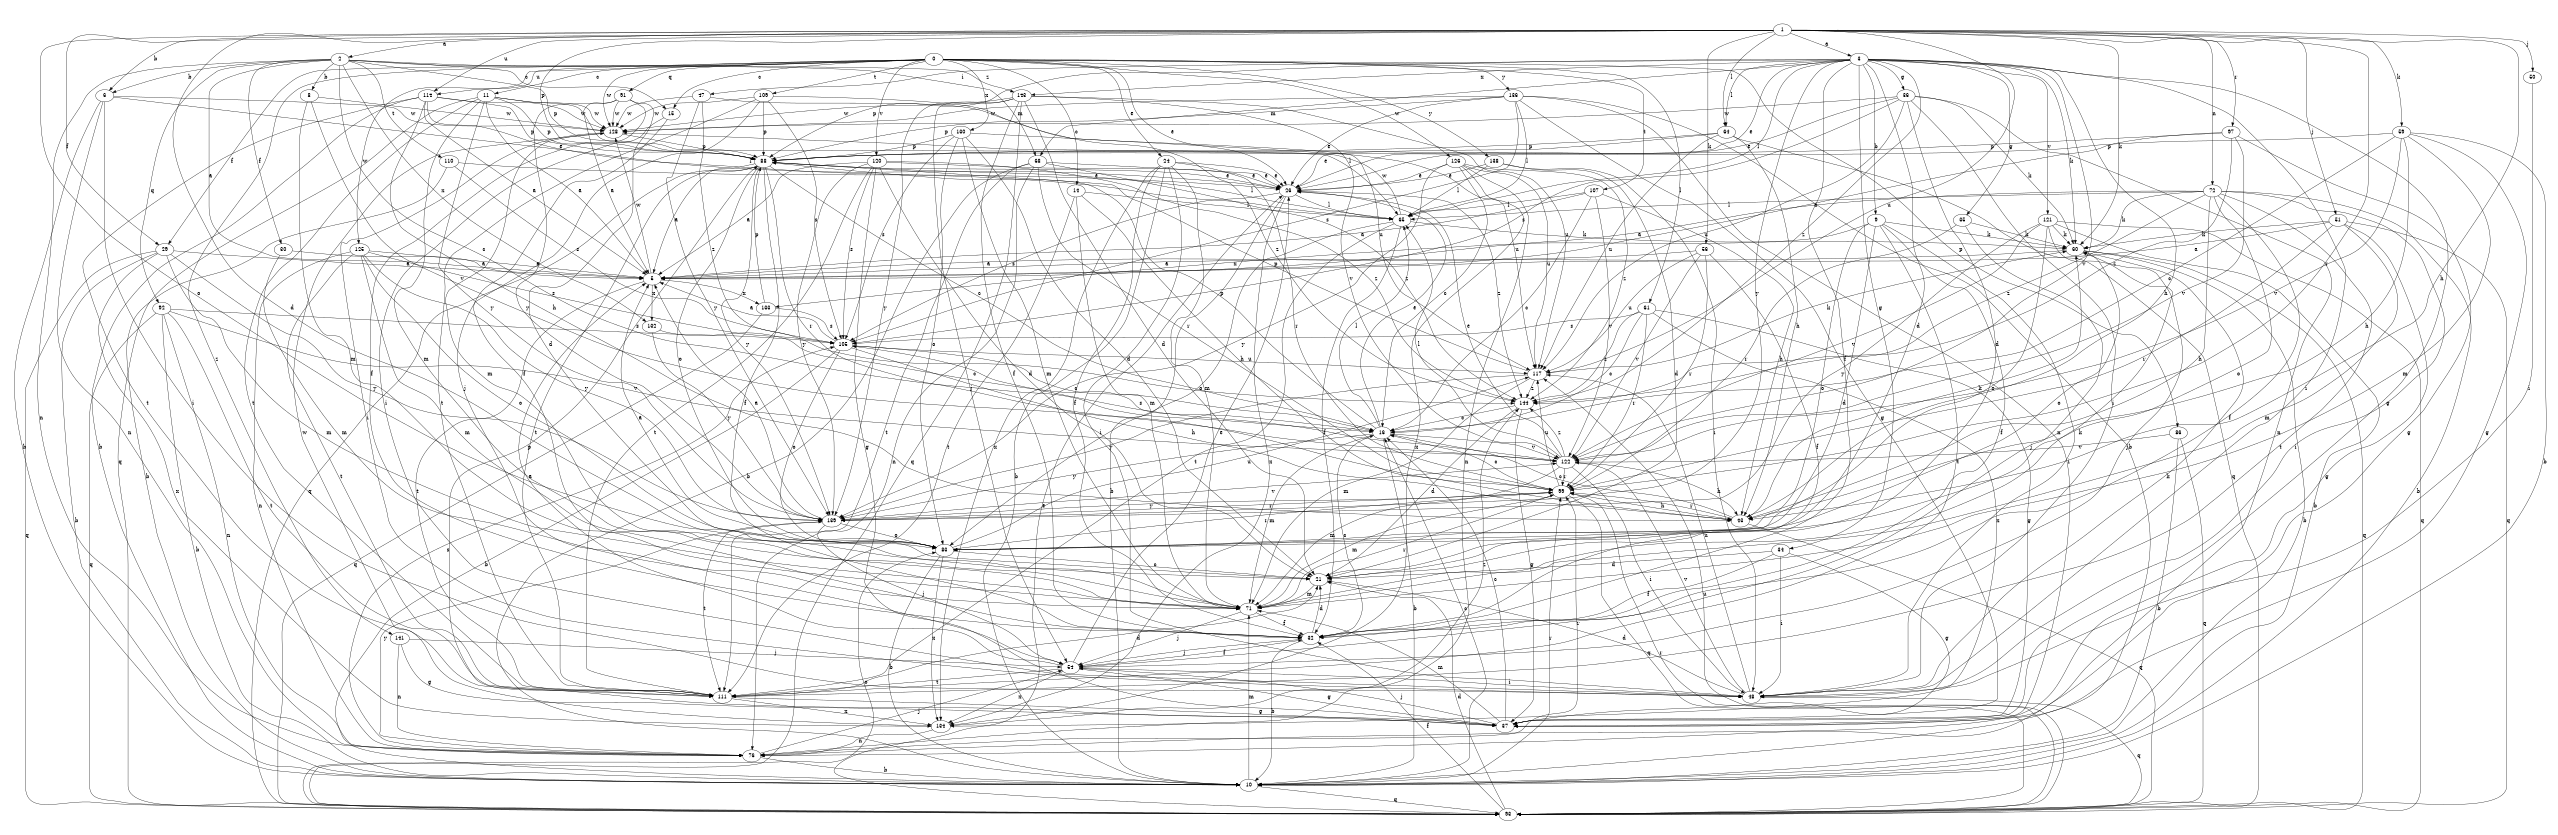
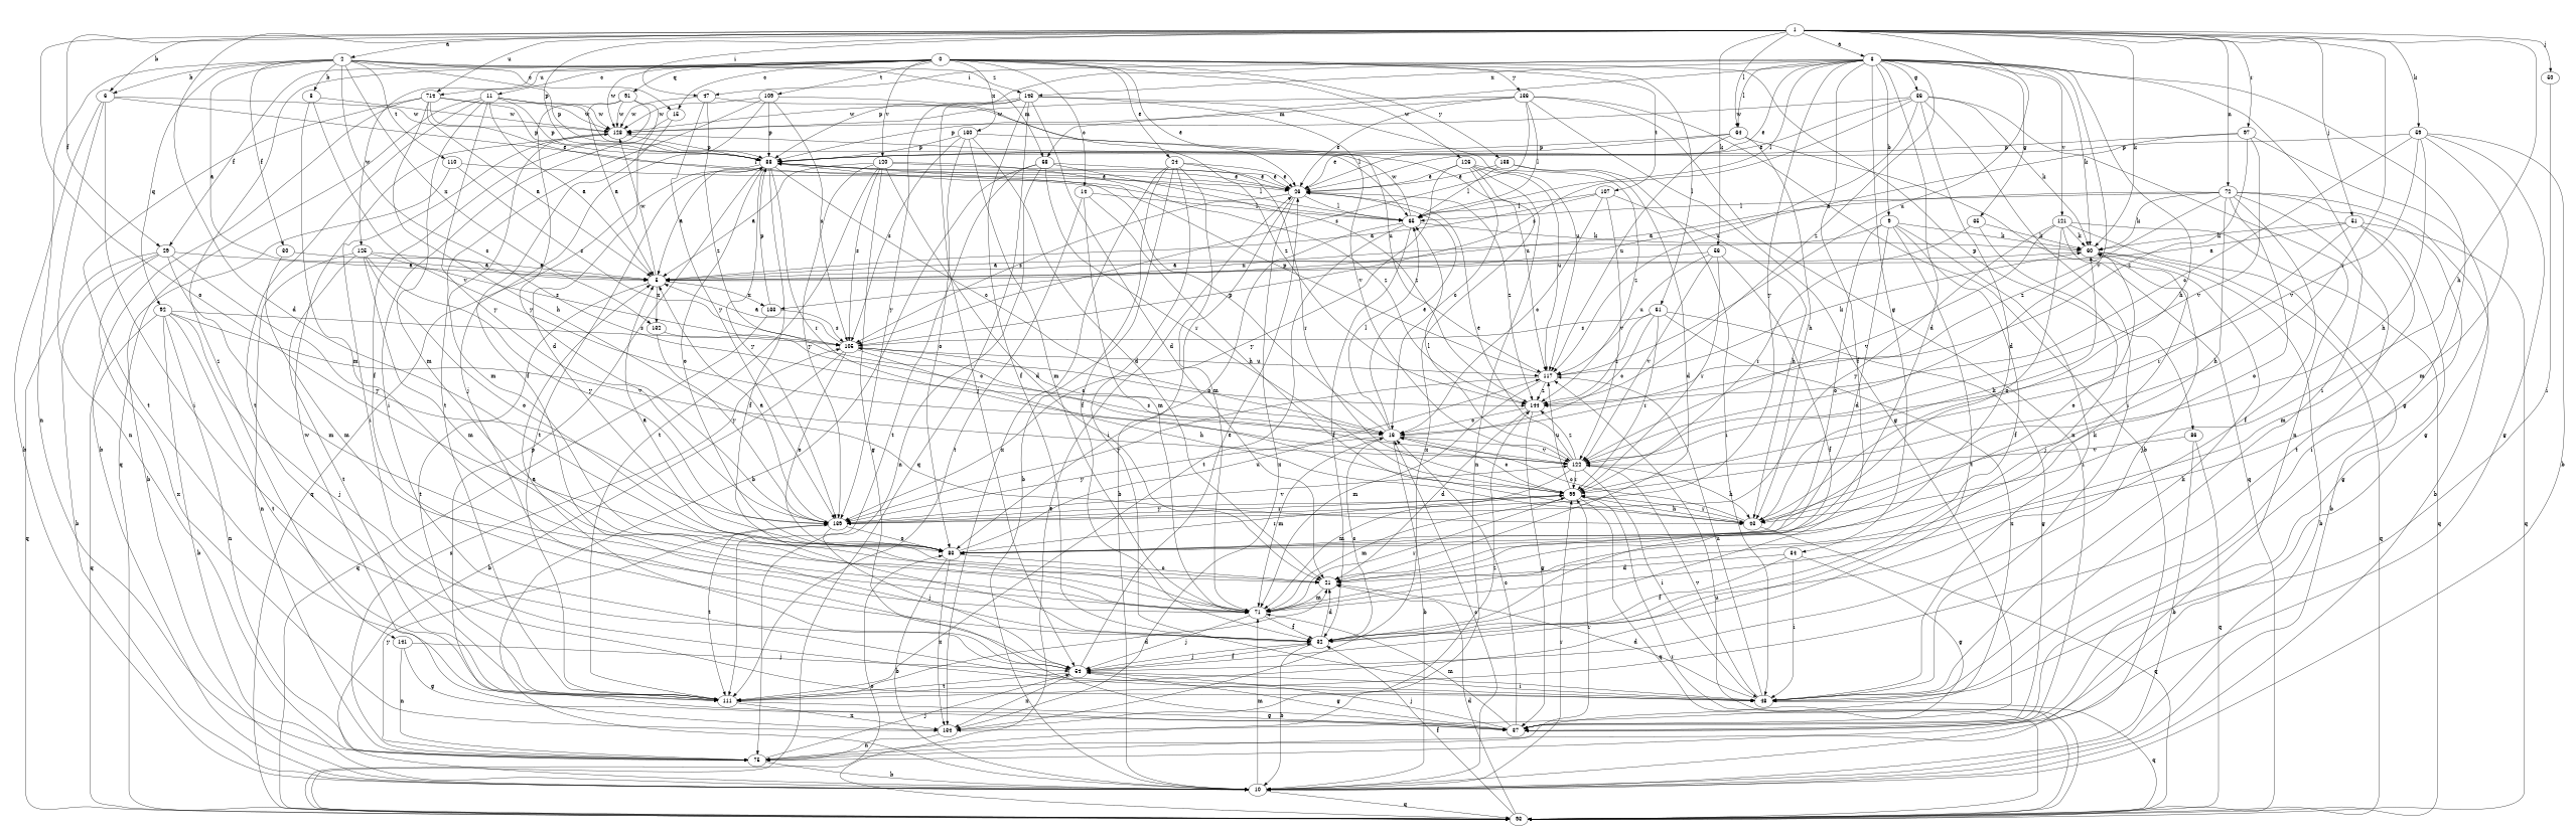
  strict digraph {
    0
    11
    14
    15
    24
    26
    29
    61
    86
    91
    107
    109
-   114
+   114 [label=714]
    120
    125
    126
    128
    130
    136
    138
    141
    88
    5
    65
    139
    111
    71
    93
    43
    32
    48
    99
    10
    134
    144
    105
    16
    37
    122
    21
    54
    83
-   76
+   76 [label=75]
    117
    1
    2
    3
    6
    47
    50
    51
    56
    59
    60
    64
    72
    97
    8
    30
    68
    92
    110
    132
    143
    9
    34
    35
    36
    121
    133
    0 -> 11 [label=c]
    0 -> 14 [label=c]
    0 -> 15 [label=c]
    0 -> 24 [label=e]
    0 -> 26 [label=e]
    0 -> 29 [label=f]
    0 -> 61 [label=l]
    0 -> 86 [label=p]
    0 -> 91 [label=q]
    0 -> 107 [label=t]
    0 -> 109 [label=t]
    0 -> 114 [label=u]
    0 -> 120 [label=v]
    0 -> 125 [label=w]
    0 -> 126 [label=w]
    0 -> 128 [label=w]
    0 -> 130 [label=x]
    0 -> 136 [label=y]
    0 -> 138 [label=y]
    0 -> 141 [label=z]
    11 -> 128 [label=w]
    11 -> 88 [label=p]
    11 -> 5 [label=a]
    11 -> 65 [label=l]
    11 -> 139 [label=y]
    11 -> 111 [label=t]
    11 -> 71 [label=m]
    11 -> 93 [label=q]
    14 -> 65 [label=l]
    14 -> 111 [label=t]
    14 -> 71 [label=m]
    14 -> 43 [label=h]
    15 -> 32 [label=f]
    15 -> 48 [label=i]
    24 -> 26 [label=e]
    24 -> 71 [label=m]
    24 -> 32 [label=f]
    24 -> 48 [label=i]
    24 -> 99 [label=r]
    24 -> 10 [label=b]
    24 -> 134 [label=x]
    26 -> 65 [label=l]
    26 -> 10 [label=b]
    26 -> 134 [label=x]
    26 -> 144 [label=z]
    26 -> 105 [label=s]
    29 -> 5 [label=a]
    29 -> 139 [label=y]
    29 -> 71 [label=m]
    29 -> 93 [label=q]
    29 -> 10 [label=b]
    29 -> 134 [label=x]
    61 -> 99 [label=r]
    61 -> 134 [label=x]
    61 -> 144 [label=z]
    61 -> 105 [label=s]
    61 -> 16 [label=c]
    61 -> 37 [label=g]
    86 -> 93 [label=q]
    86 -> 10 [label=b]
    86 -> 122 [label=v]
    91 -> 128 [label=w]
    91 -> 5 [label=a]
    91 -> 139 [label=y]
    91 -> 32 [label=f]
    91 -> 21 [label=d]
    107 -> 5 [label=a]
    107 -> 65 [label=l]
    107 -> 43 [label=h]
    107 -> 16 [label=c]
    107 -> 122 [label=v]
    109 -> 128 [label=w]
    109 -> 88 [label=p]
    109 -> 111 [label=t]
    109 -> 144 [label=z]
    109 -> 105 [label=s]
    109 -> 54 [label=j]
    114 -> 128 [label=w]
    114 -> 88 [label=p]
    114 -> 5 [label=a]
    114 -> 65 [label=l]
    114 -> 111 [label=t]
    114 -> 43 [label=h]
    114 -> 10 [label=b]
    120 -> 26 [label=e]
    120 -> 5 [label=a]
    120 -> 139 [label=y]
    120 -> 111 [label=t]
    120 -> 144 [label=z]
    120 -> 105 [label=s]
    120 -> 37 [label=g]
    120 -> 21 [label=d]
    125 -> 5 [label=a]
    125 -> 139 [label=y]
    125 -> 111 [label=t]
    125 -> 71 [label=m]
    125 -> 105 [label=s]
    125 -> 83 [label=o]
    125 -> 76 [label=n]
    126 -> 26 [label=e]
    126 -> 139 [label=y]
    126 -> 134 [label=x]
    126 -> 144 [label=z]
    126 -> 16 [label=c]
    126 -> 76 [label=n]
    126 -> 117 [label=u]
    128 -> 88 [label=p]
    128 -> 71 [label=m]
    128 -> 48 [label=i]
    130 -> 88 [label=p]
    130 -> 71 [label=m]
    130 -> 105 [label=s]
    130 -> 21 [label=d]
    130 -> 83 [label=o]
    130 -> 117 [label=u]
    136 -> 26 [label=e]
    136 -> 128 [label=w]
    136 -> 88 [label=p]
    136 -> 65 [label=l]
    136 -> 10 [label=b]
    136 -> 105 [label=s]
    136 -> 37 [label=g]
    136 -> 76 [label=n]
    138 -> 26 [label=e]
    138 -> 65 [label=l]
    138 -> 48 [label=i]
    138 -> 21 [label=d]
    141 -> 37 [label=g]
    141 -> 54 [label=j]
    141 -> 76 [label=n]
    88 -> 26 [label=e]
    88 -> 5 [label=a]
    88 -> 65 [label=l]
    88 -> 139 [label=y]
    88 -> 111 [label=t]
    88 -> 93 [label=q]
    88 -> 32 [label=f]
    88 -> 99 [label=r]
    88 -> 16 [label=c]
    88 -> 83 [label=o]
    5 -> 128 [label=w]
    5 -> 111 [label=t]
    5 -> 132 [label=x]
    5 -> 133 [label=x]
    65 -> 128 [label=w]
    65 -> 111 [label=t]
    65 -> 32 [label=f]
    65 -> 83 [label=o]
    65 -> 60 [label=k]
    139 -> 5 [label=a]
    139 -> 111 [label=t]
    139 -> 99 [label=r]
    139 -> 122 [label=v]
    139 -> 54 [label=j]
    139 -> 83 [label=o]
    111 -> 134 [label=x]
    111 -> 37 [label=g]
    111 -> 21 [label=d]
    71 -> 32 [label=f]
    71 -> 99 [label=r]
    71 -> 54 [label=j]
    71 -> 60 [label=k]
    93 -> 26 [label=e]
    93 -> 32 [label=f]
    93 -> 99 [label=r]
    93 -> 21 [label=d]
    93 -> 83 [label=o]
    93 -> 117 [label=u]
    43 -> 93 [label=q]
    43 -> 99 [label=r]
    43 -> 16 [label=c]
    43 -> 60 [label=k]
    32 -> 10 [label=b]
    32 -> 16 [label=c]
    32 -> 21 [label=d]
    32 -> 54 [label=j]
    48 -> 93 [label=q]
    48 -> 122 [label=v]
    48 -> 21 [label=d]
    48 -> 117 [label=u]
    48 -> 60 [label=k]
    99 -> 139 [label=y]
    99 -> 71 [label=m]
    99 -> 93 [label=q]
    99 -> 43 [label=h]
    99 -> 16 [label=c]
    99 -> 117 [label=u]
    10 -> 71 [label=m]
    10 -> 93 [label=q]
    10 -> 99 [label=r]
    10 -> 16 [label=c]
    134 -> 128 [label=w]
    134 -> 144 [label=z]
    134 -> 76 [label=n]
    144 -> 16 [label=c]
    144 -> 37 [label=g]
    144 -> 21 [label=d]
    105 -> 5 [label=a]
    105 -> 43 [label=h]
    105 -> 10 [label=b]
    105 -> 16 [label=c]
    105 -> 83 [label=o]
    105 -> 117 [label=u]
    16 -> 26 [label=e]
    16 -> 88 [label=p]
    16 -> 65 [label=l]
    16 -> 139 [label=y]
    16 -> 71 [label=m]
    16 -> 10 [label=b]
    16 -> 122 [label=v]
    37 -> 88 [label=p]
    37 -> 71 [label=m]
    37 -> 16 [label=c]
    37 -> 54 [label=j]
    122 -> 26 [label=e]
    122 -> 65 [label=l]
    122 -> 71 [label=m]
    122 -> 43 [label=h]
    122 -> 48 [label=i]
    122 -> 99 [label=r]
    122 -> 144 [label=z]
    122 -> 105 [label=s]
    21 -> 71 [label=m]
    54 -> 26 [label=e]
    54 -> 5 [label=a]
    54 -> 111 [label=t]
    54 -> 32 [label=f]
    54 -> 48 [label=i]
    54 -> 134 [label=x]
    54 -> 37 [label=g]
    83 -> 5 [label=a]
    83 -> 99 [label=r]
    83 -> 10 [label=b]
    83 -> 134 [label=x]
    83 -> 21 [label=c]
    83 -> 117 [label=u]
    76 -> 139 [label=y]
    76 -> 99 [label=r]
    76 -> 10 [label=b]
    76 -> 105 [label=s]
    76 -> 54 [label=j]
    117 -> 88 [label=p]
    117 -> 139 [label=y]
    117 -> 71 [label=m]
    117 -> 144 [label=z]
    117 -> 60 [label=k]
    1 -> 29 [label=f]
    1 -> 114 [label=u]
    1 -> 88 [label=p]
    1 -> 43 [label=h]
    1 -> 99 [label=r]
    1 -> 21 [label=d]
    1 -> 83 [label=o]
    1 -> 117 [label=u]
    1 -> 2 [label=a]
    1 -> 3 [label=a]
    1 -> 6 [label=b]
+   1 -> 47 [label=i]
    1 -> 50 [label=j]
    1 -> 51 [label=j]
    1 -> 56 [label=k]
    1 -> 59 [label=k]
    1 -> 60 [label=k]
    1 -> 64 [label=l]
    1 -> 72 [label=n]
    1 -> 97 [label=r]
    2 -> 15 [label=c]
    2 -> 88 [label=p]
    2 -> 5 [label=a]
    2 -> 16 [label=c]
    2 -> 76 [label=n]
    2 -> 6 [label=b]
    2 -> 8 [label=b]
    2 -> 30 [label=f]
    2 -> 68 [label=m]
    2 -> 92 [label=q]
    2 -> 110 [label=t]
    2 -> 132 [label=x]
    2 -> 143 [label=z]
    3 -> 26 [label=e]
    3 -> 88 [label=p]
    3 -> 65 [label=l]
    3 -> 139 [label=y]
    3 -> 43 [label=h]
    3 -> 32 [label=f]
    3 -> 48 [label=i]
    3 -> 144 [label=z]
    3 -> 37 [label=g]
    3 -> 122 [label=v]
    3 -> 21 [label=d]
    3 -> 47 [label=i]
    3 -> 60 [label=k]
    3 -> 64 [label=l]
    3 -> 68 [label=m]
    3 -> 143 [label=x]
    3 -> 9 [label=b]
    3 -> 34 [label=g]
    3 -> 35 [label=g]
    3 -> 36 [label=g]
    3 -> 121 [label=v]
    6 -> 26 [label=e]
    6 -> 128 [label=w]
    6 -> 48 [label=i]
    6 -> 10 [label=b]
    6 -> 76 [label=n]
    47 -> 128 [label=w]
    47 -> 139 [label=y]
    47 -> 144 [label=z]
    47 -> 117 [label=u]
    50 -> 48 [label=i]
    51 -> 5 [label=a]
    51 -> 71 [label=m]
    51 -> 93 [label=q]
    51 -> 99 [label=r]
    51 -> 37 [label=g]
    51 -> 60 [label=k]
    56 -> 5 [label=a]
    56 -> 32 [label=f]
    56 -> 99 [label=r]
    56 -> 122 [label=v]
    56 -> 117 [label=u]
    59 -> 88 [label=p]
    59 -> 71 [label=m]
    59 -> 43 [label=h]
    59 -> 10 [label=b]
    59 -> 16 [label=c]
    59 -> 37 [label=g]
    59 -> 122 [label=v]
    60 -> 5 [label=a]
    60 -> 93 [label=q]
    60 -> 10 [label=b]
    60 -> 83 [label=o]
    64 -> 26 [label=e]
    64 -> 88 [label=p]
    64 -> 93 [label=q]
    64 -> 43 [label=h]
    64 -> 117 [label=u]
    72 -> 5 [label=a]
    72 -> 65 [label=l]
    72 -> 111 [label=t]
    72 -> 43 [label=h]
    72 -> 32 [label=f]
    72 -> 48 [label=i]
    72 -> 10 [label=b]
    72 -> 144 [label=z]
    72 -> 83 [label=o]
    72 -> 60 [label=k]
    97 -> 88 [label=p]
    97 -> 5 [label=a]
    97 -> 144 [label=z]
    97 -> 37 [label=g]
    97 -> 122 [label=v]
    8 -> 128 [label=w]
    8 -> 71 [label=m]
    8 -> 122 [label=v]
    30 -> 5 [label=a]
    30 -> 71 [label=m]
    68 -> 26 [label=e]
    68 -> 111 [label=t]
    68 -> 99 [label=r]
    68 -> 10 [label=b]
    68 -> 144 [label=z]
    68 -> 76 [label=n]
    92 -> 111 [label=t]
    92 -> 93 [label=q]
    92 -> 10 [label=b]
    92 -> 105 [label=s]
    92 -> 122 [label=v]
+   92 -> 54 [label=j]
    92 -> 76 [label=n]
    110 -> 26 [label=e]
    110 -> 10 [label=b]
    110 -> 105 [label=s]
    132 -> 139 [label=y]
    132 -> 16 [label=c]
    143 -> 128 [label=w]
    143 -> 139 [label=y]
    143 -> 93 [label=q]
    143 -> 32 [label=f]
    143 -> 122 [label=v]
    143 -> 21 [label=d]
    143 -> 54 [label=j]
    143 -> 117 [label=u]
    9 -> 111 [label=t]
    9 -> 32 [label=f]
    9 -> 48 [label=i]
    9 -> 21 [label=d]
    9 -> 83 [label=o]
    9 -> 60 [label=k]
    9 -> 133 [label=x]
    34 -> 32 [label=f]
    34 -> 48 [label=i]
    34 -> 37 [label=g]
    34 -> 21 [label=d]
    35 -> 99 [label=r]
    35 -> 54 [label=j]
    35 -> 60 [label=k]
    36 -> 26 [label=e]
    36 -> 128 [label=w]
    36 -> 48 [label=i]
    36 -> 105 [label=s]
    36 -> 21 [label=d]
    36 -> 76 [label=n]
    36 -> 117 [label=u]
    36 -> 60 [label=k]
    121 -> 139 [label=y]
    121 -> 93 [label=q]
    121 -> 10 [label=b]
    121 -> 122 [label=v]
    121 -> 54 [label=j]
    121 -> 83 [label=o]
    121 -> 60 [label=k]
    133 -> 88 [label=p]
    133 -> 93 [label=q]
    133 -> 105 [label=s]
  }
